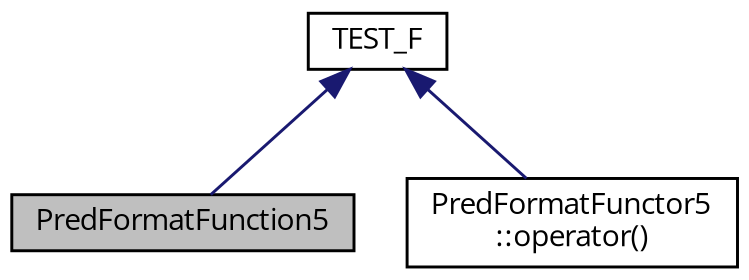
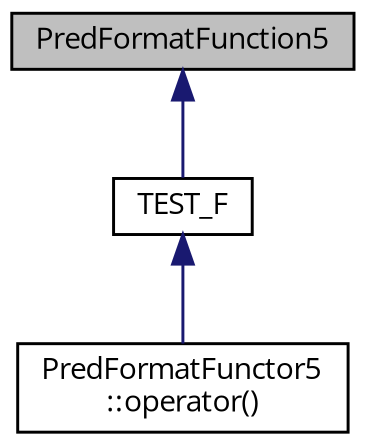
  digraph {
    fontname="Open Sans"
    rankdir=TB
    node [color=black fillcolor=white fontname="Open Sans" fontsize=10 shape=record style=filled]
    edge [color=midnightblue dir=back fontname="Open Sans" fontsize=10 labelfontname=Helvetica labelfontsize=10 style=solid]
    n1 [fillcolor=grey75 fontcolor=black height=0.2 label=PredFormatFunction5 width=0.4]
    n2 [height=0.2 label=TEST_F width=0.4]
    n3 [height=0.2 label="PredFormatFunctor5\l::operator()" width=0.4]
-   n2 -> n1
+   n1 -> n2
    n2 -> n3
  }
